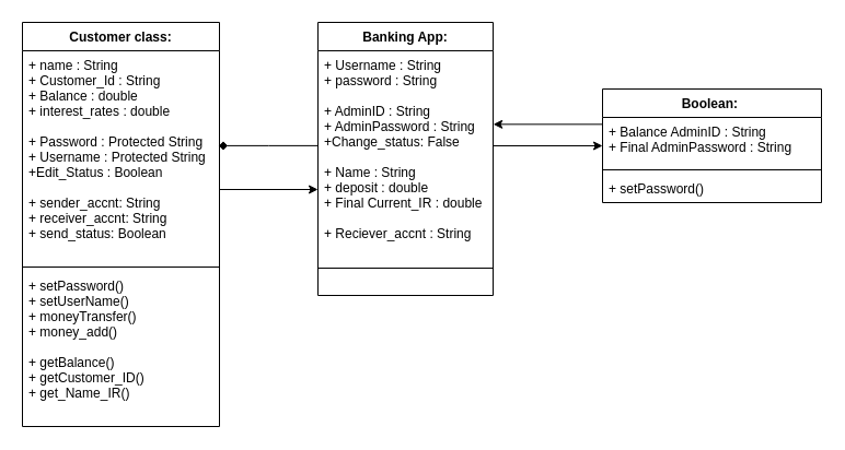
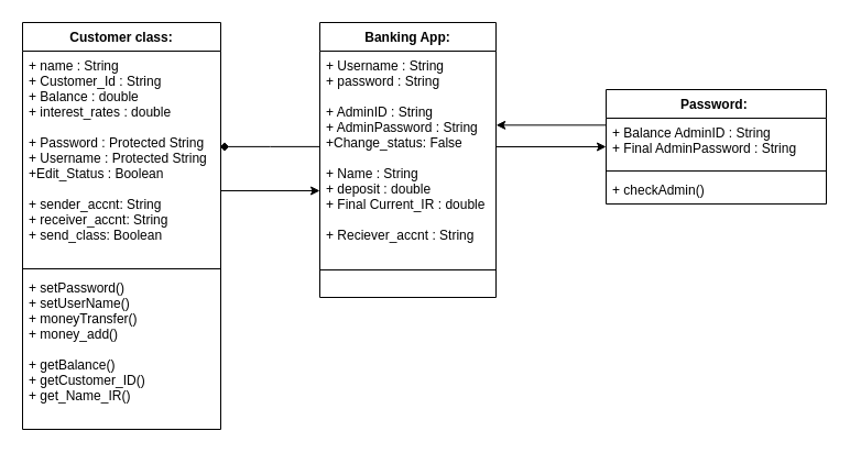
  <mxCell id="0" />
  <mxCell id="1" parent="0" />
  <mxCell id="2" value="Customer class:" style="swimlane;fontStyle=1;align=center;verticalAlign=top;childLayout=stackLayout;horizontal=1;startSize=26;horizontalStack=0;resizeParent=1;resizeParentMax=0;resizeLast=0;collapsible=1;marginBottom=0;" vertex="1" parent="1"><mxGeometry x="20" y="20" width="180" height="370" as="geometry" /></mxCell>
- <mxCell id="3" value="+ name : String&#10;+ Customer_Id : String&#10;+ Balance : double&#10;+ interest_rates : double&#10;&#10;+ Password : Protected String&#10;+ Username : Protected String&#10;+Edit_Status : Boolean&#10;&#10;+ sender_accnt: String&#10;+ receiver_accnt: String&#10;+ send_status: Boolean&#10;" style="text;strokeColor=none;fillColor=none;align=left;verticalAlign=top;spacingLeft=4;spacingRight=4;overflow=hidden;rotatable=0;points=[[0,0.5],[1,0.5]];portConstraint=eastwest;" vertex="1" parent="2"><mxGeometry y="26" width="180" height="194" as="geometry" /></mxCell>
+ <mxCell id="3" value="+ name : String&#10;+ Customer_Id : String&#10;+ Balance : double&#10;+ interest_rates : double&#10;&#10;+ Password : Protected String&#10;+ Username : Protected String&#10;+Edit_Status : Boolean&#10;&#10;+ sender_accnt: String&#10;+ receiver_accnt: String&#10;+ send_class: Boolean&#10;" style="text;strokeColor=none;fillColor=none;align=left;verticalAlign=top;spacingLeft=4;spacingRight=4;overflow=hidden;rotatable=0;points=[[0,0.5],[1,0.5]];portConstraint=eastwest;" vertex="1" parent="2"><mxGeometry y="26" width="180" height="194" as="geometry" /></mxCell>
  <mxCell id="4" value="" style="line;strokeWidth=1;fillColor=none;align=left;verticalAlign=middle;spacingTop=-1;spacingLeft=3;spacingRight=3;rotatable=0;labelPosition=right;points=[];portConstraint=eastwest;" vertex="1" parent="2"><mxGeometry y="220" width="180" height="8" as="geometry" /></mxCell>
  <mxCell id="5" value="+ setPassword()&#10;+ setUserName()&#10;+ moneyTransfer()&#10;+ money_add()&#10;&#10;+ getBalance()&#10;+ getCustomer_ID()&#10;+ get_Name_IR()" style="text;strokeColor=none;fillColor=none;align=left;verticalAlign=top;spacingLeft=4;spacingRight=4;overflow=hidden;rotatable=0;points=[[0,0.5],[1,0.5]];portConstraint=eastwest;" vertex="1" parent="2"><mxGeometry y="228" width="180" height="142" as="geometry" /></mxCell>
  <mxCell id="6" value="Banking App:" style="swimlane;fontStyle=1;align=center;verticalAlign=top;childLayout=stackLayout;horizontal=1;startSize=26;horizontalStack=0;resizeParent=1;resizeParentMax=0;resizeLast=0;collapsible=1;marginBottom=0;" vertex="1" parent="1"><mxGeometry x="290" y="20" width="160" height="250" as="geometry" /></mxCell>
  <mxCell id="7" value="+ Username : String&#10;+ password : String&#10;&#10;+ AdminID : String&#10;+ AdminPassword : String&#10;+Change_status: False&#10;&#10;+ Name : String&#10;+ deposit : double&#10;+ Final Current_IR : double&#10;&#10;+ Reciever_accnt : String&#10;&#10;" style="text;strokeColor=none;fillColor=none;align=left;verticalAlign=top;spacingLeft=4;spacingRight=4;overflow=hidden;rotatable=0;points=[[0,0.5],[1,0.5]];portConstraint=eastwest;" vertex="1" parent="6"><mxGeometry y="26" width="160" height="174" as="geometry" /></mxCell>
  <mxCell id="8" value="" style="line;strokeWidth=1;fillColor=none;align=left;verticalAlign=middle;spacingTop=-1;spacingLeft=3;spacingRight=3;rotatable=0;labelPosition=right;points=[];portConstraint=eastwest;" vertex="1" parent="6"><mxGeometry y="200" width="160" height="50" as="geometry" /></mxCell>
- <mxCell id="9" value="Boolean: " style="swimlane;fontStyle=1;align=center;verticalAlign=top;childLayout=stackLayout;horizontal=1;startSize=26;horizontalStack=0;resizeParent=1;resizeParentMax=0;resizeLast=0;collapsible=1;marginBottom=0;" vertex="1" parent="1"><mxGeometry x="550" y="81" width="200" height="104" as="geometry" /></mxCell>
+ <mxCell id="9" value="Password: " style="swimlane;fontStyle=1;align=center;verticalAlign=top;childLayout=stackLayout;horizontal=1;startSize=26;horizontalStack=0;resizeParent=1;resizeParentMax=0;resizeLast=0;collapsible=1;marginBottom=0;" vertex="1" parent="1"><mxGeometry x="550" y="81" width="200" height="104" as="geometry" /></mxCell>
  <mxCell id="10" value="+ Balance AdminID : String&#10;+ Final AdminPassword : String&#10;" style="text;strokeColor=none;fillColor=none;align=left;verticalAlign=top;spacingLeft=4;spacingRight=4;overflow=hidden;rotatable=0;points=[[0,0.5],[1,0.5]];portConstraint=eastwest;" vertex="1" parent="9"><mxGeometry y="26" width="200" height="44" as="geometry" /></mxCell>
  <mxCell id="11" value="" style="line;strokeWidth=1;fillColor=none;align=left;verticalAlign=middle;spacingTop=-1;spacingLeft=3;spacingRight=3;rotatable=0;labelPosition=right;points=[];portConstraint=eastwest;" vertex="1" parent="9"><mxGeometry y="70" width="200" height="8" as="geometry" /></mxCell>
- <mxCell id="12" value="+ setPassword()" style="text;strokeColor=none;fillColor=none;align=left;verticalAlign=top;spacingLeft=4;spacingRight=4;overflow=hidden;rotatable=0;points=[[0,0.5],[1,0.5]];portConstraint=eastwest;" vertex="1" parent="9"><mxGeometry y="78" width="200" height="26" as="geometry" /></mxCell>
+ <mxCell id="12" value="+ checkAdmin()" style="text;strokeColor=none;fillColor=none;align=left;verticalAlign=top;spacingLeft=4;spacingRight=4;overflow=hidden;rotatable=0;points=[[0,0.5],[1,0.5]];portConstraint=eastwest;" vertex="1" parent="9"><mxGeometry y="78" width="200" height="26" as="geometry" /></mxCell>
  <mxCell id="13" style="edgeStyle=orthogonalEdgeStyle;rounded=0;orthogonalLoop=1;jettySize=auto;html=1;entryX=0;entryY=0.5;entryDx=0;entryDy=0;" edge="1" parent="1" source="7" target="9"><mxGeometry relative="1" as="geometry" /></mxCell>
  <mxCell id="14" style="edgeStyle=orthogonalEdgeStyle;rounded=0;orthogonalLoop=1;jettySize=auto;html=1;entryX=0.996;entryY=0.448;entryDx=0;entryDy=0;entryPerimeter=0;endArrow=diamond;" edge="1" parent="1" source="7" target="3"><mxGeometry relative="1" as="geometry"><Array as="points"><mxPoint x="245" y="133" /></Array></mxGeometry></mxCell>
  <mxCell id="15" style="edgeStyle=orthogonalEdgeStyle;rounded=0;orthogonalLoop=1;jettySize=auto;html=1;" edge="1" parent="1" source="3"><mxGeometry relative="1" as="geometry"><mxPoint x="290" y="173" as="targetPoint" /><Array as="points"><mxPoint x="290" y="173" /></Array></mxGeometry></mxCell>
  <mxCell id="16" style="edgeStyle=orthogonalEdgeStyle;rounded=0;orthogonalLoop=1;jettySize=auto;html=1;entryX=1.001;entryY=0.387;entryDx=0;entryDy=0;entryPerimeter=0;" edge="1" parent="1" source="10" target="7"><mxGeometry relative="1" as="geometry"><mxPoint x="450" y="129" as="targetPoint" /><Array as="points"><mxPoint x="450" y="113" /><mxPoint x="450" y="113" /></Array></mxGeometry></mxCell>
